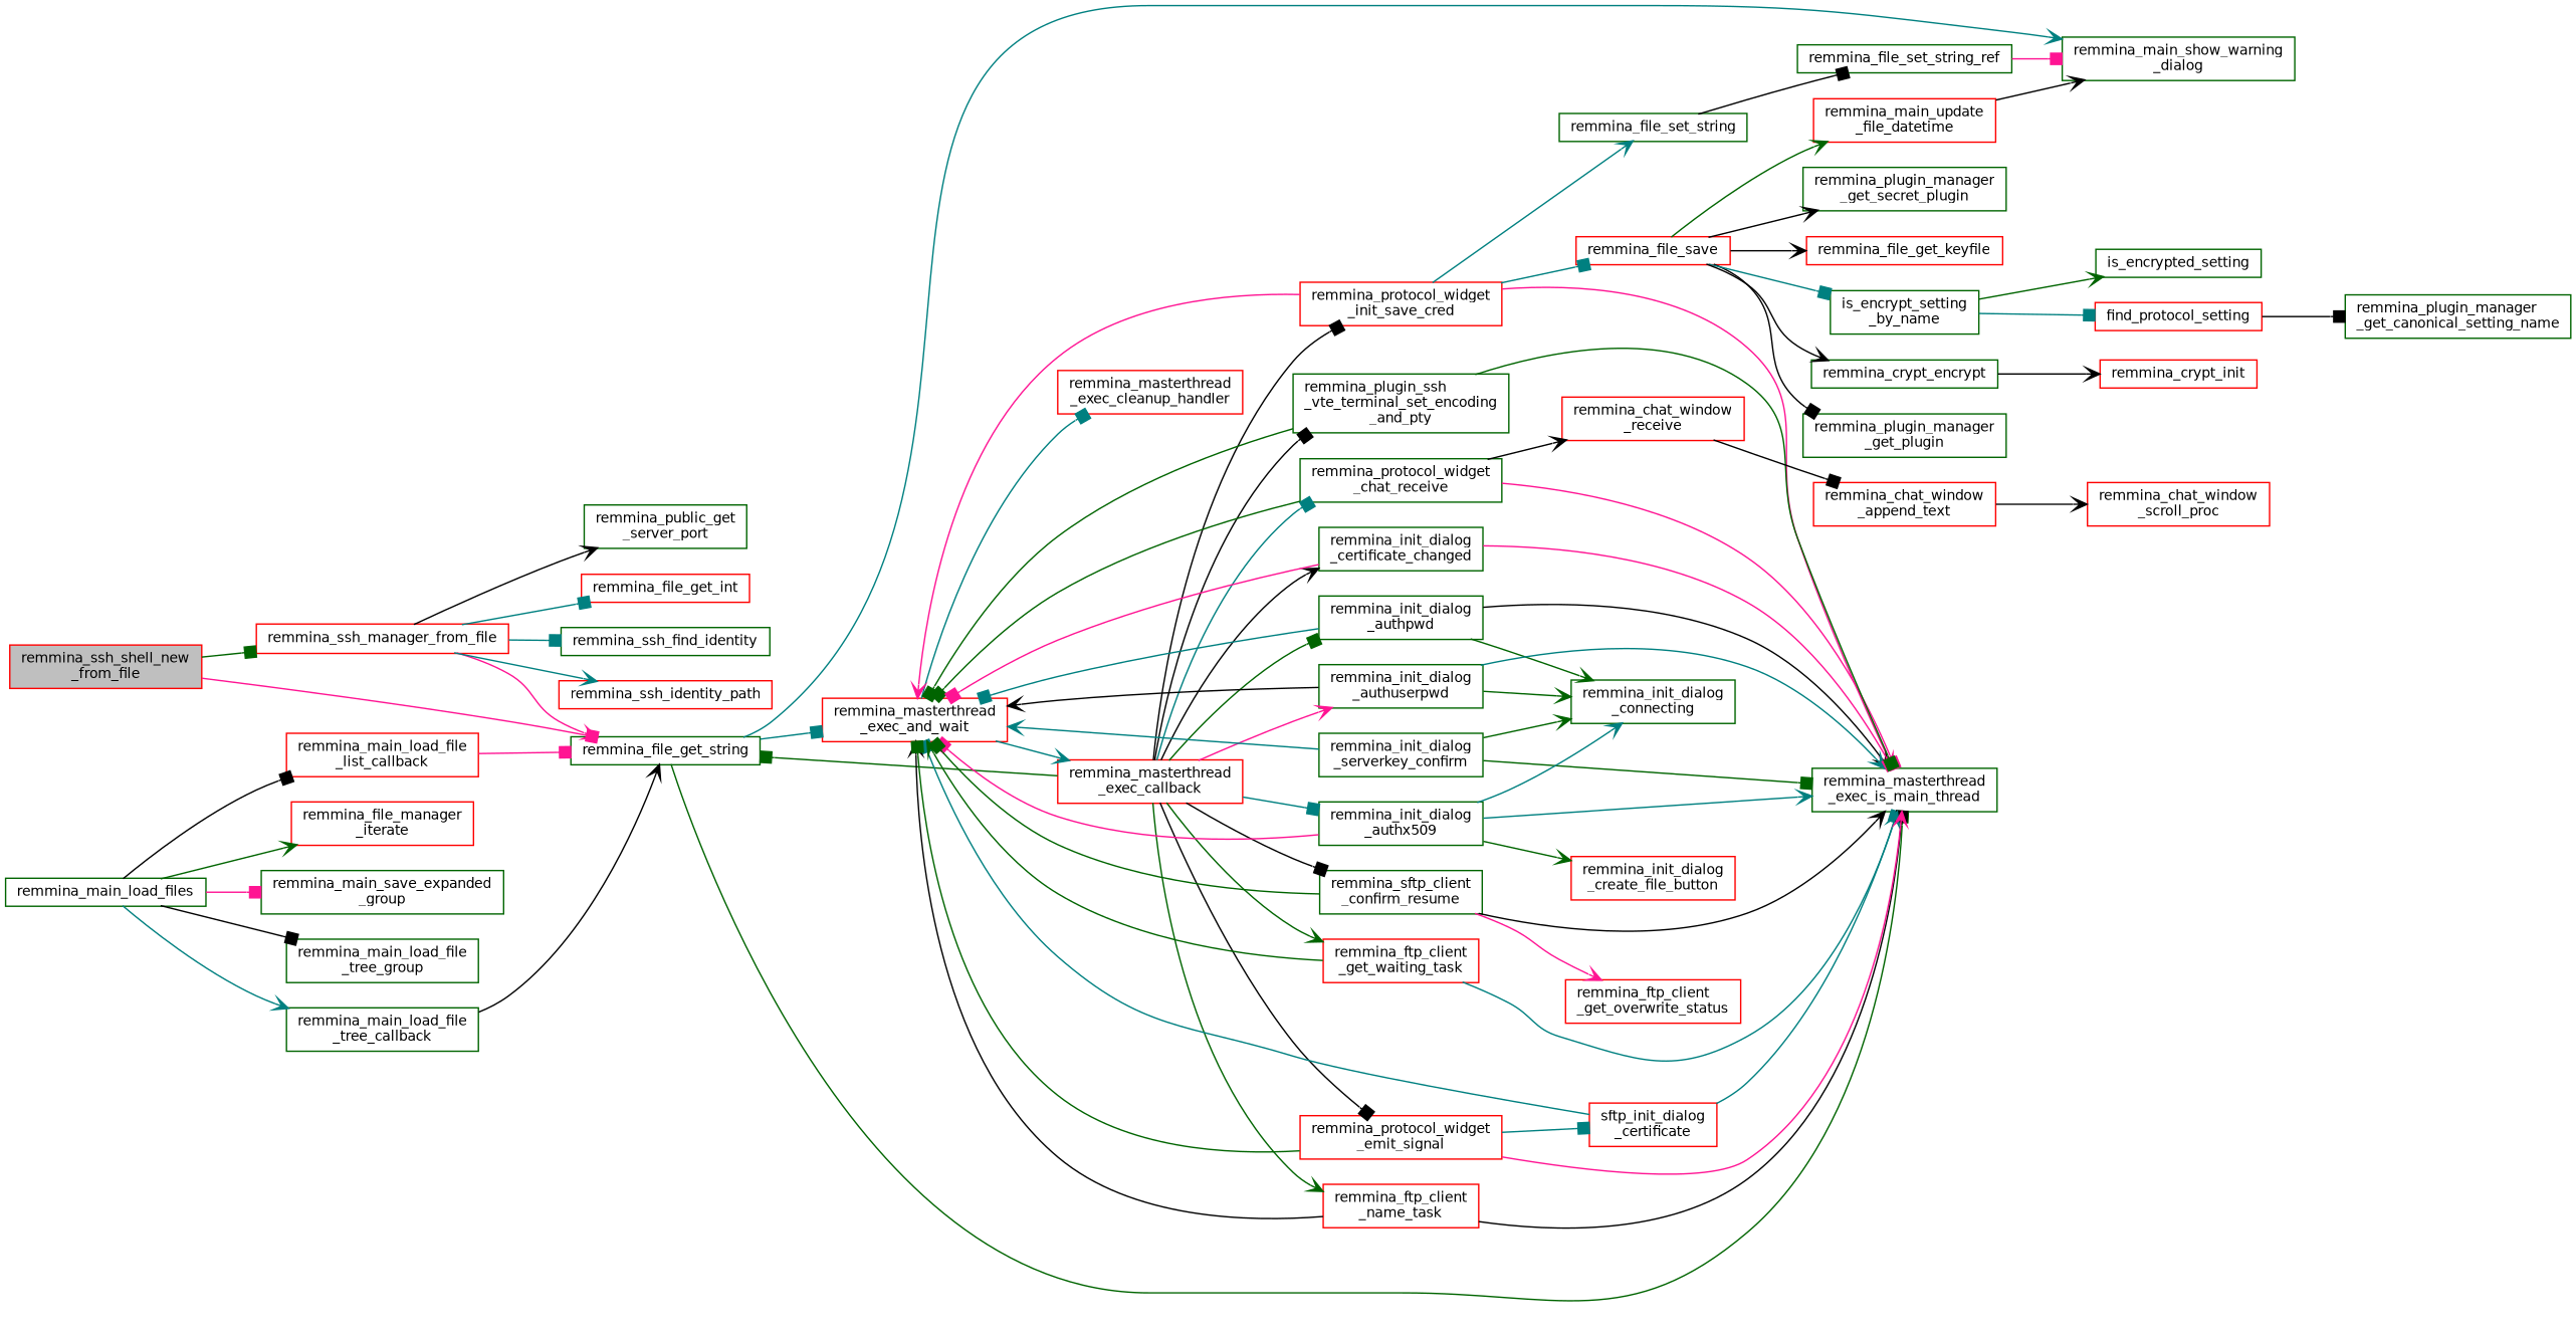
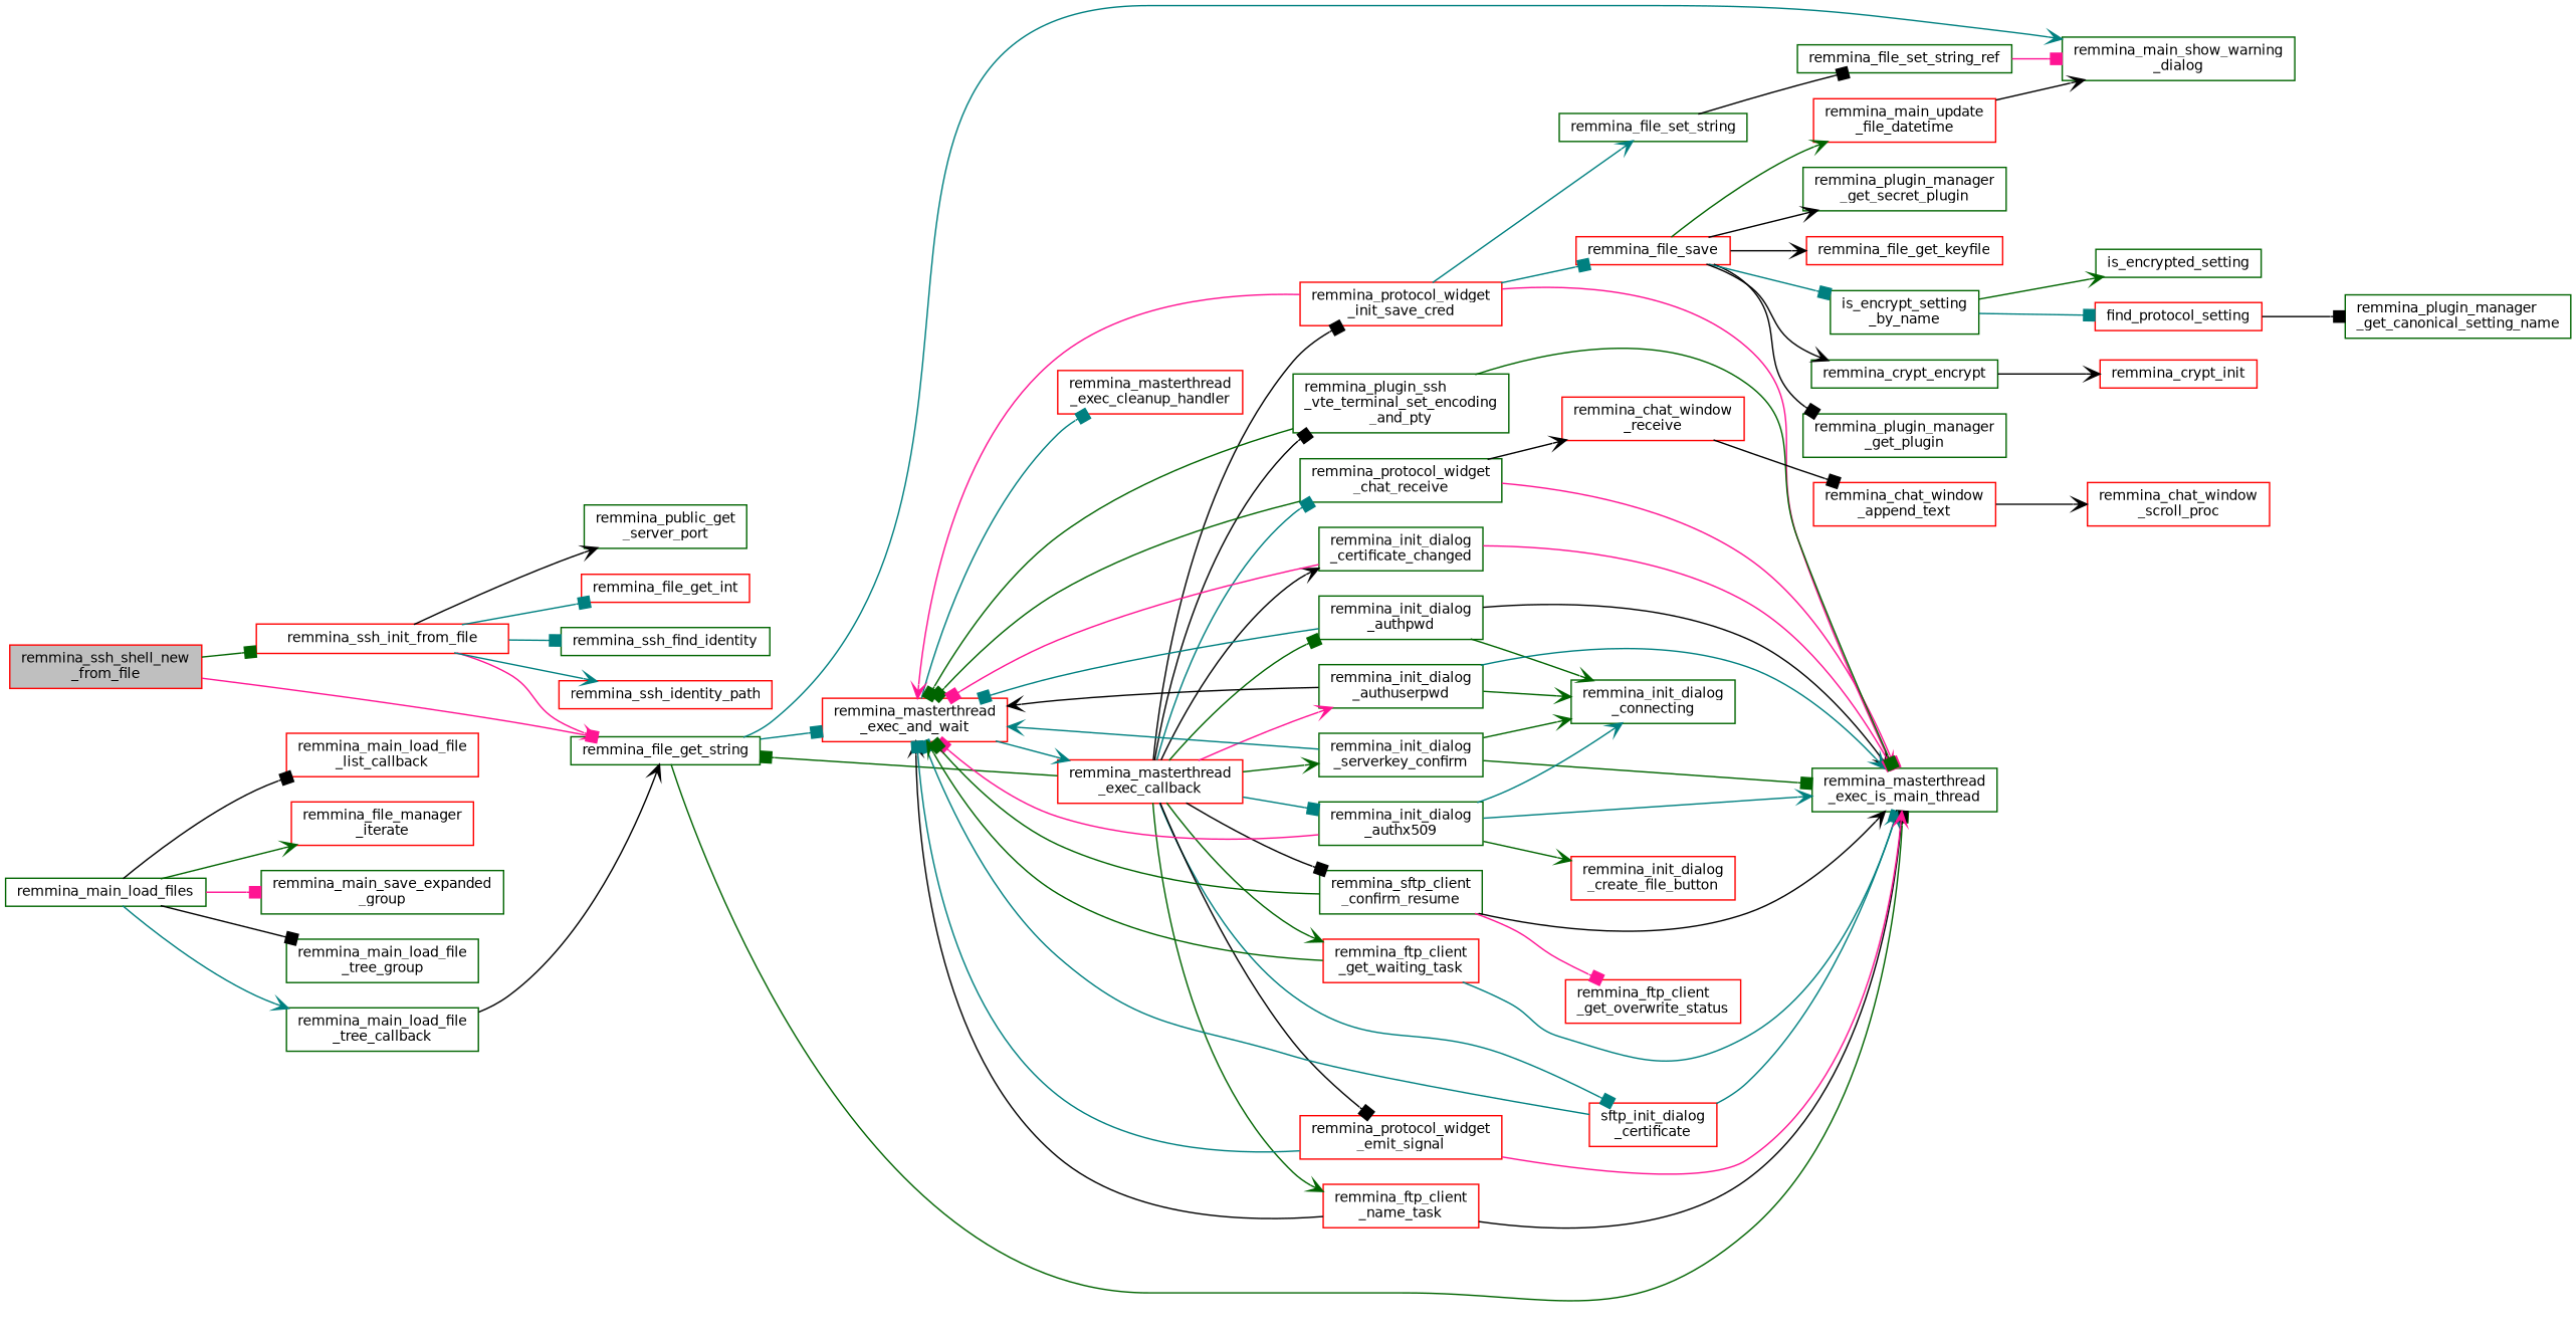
  digraph {
    rankdir=LR
    node [color=darkgreen fillcolor=white fontname=Helvetica fontsize=10 shape=record style=filled]
    edge [arrowhead=box color=black fontname=Helvetica fontsize=10 labelfontname=Helvetica labelfontsize=10 style=solid]
    n1 [color=red fillcolor=grey75 fontcolor=black height=0.2 label="remmina_ssh_shell_new\l_from_file" width=0.4]
-   n2 [color=red height=0.2 label=remmina_ssh_manager_from_file width=0.4]
+   n2 [color=red height=0.2 label=remmina_ssh_init_from_file width=0.4]
    n3 [height=0.2 label=remmina_file_get_string width=0.4]
    n4 [height=0.2 label="remmina_public_get\l_server_port" width=0.4]
    n5 [color=red height=0.2 label=remmina_file_get_int width=0.4]
    n6 [height=0.2 label=remmina_ssh_find_identity width=0.4]
    n7 [color=red height=0.2 label=remmina_ssh_identity_path width=0.4]
    n8 [height=0.2 label="remmina_masterthread\l_exec_is_main_thread" width=0.4]
    n9 [color=red height=0.2 label="remmina_masterthread\l_exec_and_wait" width=0.4]
    n10 [height=0.2 label="remmina_main_show_warning\l_dialog" width=0.4]
    n11 [color=red height=0.2 label="remmina_masterthread\l_exec_cleanup_handler" width=0.4]
    n12 [color=red height=0.2 label="remmina_masterthread\l_exec_callback" width=0.4]
    n13 [color=red height=0.2 label="remmina_protocol_widget\l_init_save_cred" width=0.4]
    n14 [height=0.2 label="remmina_protocol_widget\l_chat_receive" width=0.4]
    n15 [height=0.2 label="remmina_init_dialog\l_serverkey_confirm" width=0.4]
    n16 [height=0.2 label="remmina_init_dialog\l_authpwd" width=0.4]
    n17 [height=0.2 label="remmina_init_dialog\l_authuserpwd" width=0.4]
    n18 [color=red height=0.2 label="sftp_init_dialog\l_certificate" width=0.4]
    n19 [height=0.2 label="remmina_init_dialog\l_certificate_changed" width=0.4]
    n20 [height=0.2 label="remmina_init_dialog\l_authx509" width=0.4]
    n21 [color=red height=0.2 label="remmina_ftp_client\l_name_task" width=0.4]
    n22 [color=red height=0.2 label="remmina_ftp_client\l_get_waiting_task" width=0.4]
    n23 [color=red height=0.2 label="remmina_protocol_widget\l_emit_signal" width=0.4]
    n24 [height=0.2 label="remmina_sftp_client\l_confirm_resume" width=0.4]
    n25 [height=0.2 label="remmina_plugin_ssh\l_vte_terminal_set_encoding\l_and_pty" width=0.4]
    n26 [height=0.2 label=remmina_file_set_string width=0.4]
    n27 [color=red height=0.2 label=remmina_file_save width=0.4]
    n28 [color=red height=0.2 label="remmina_chat_window\l_receive" width=0.4]
    n29 [height=0.2 label="remmina_init_dialog\l_connecting" width=0.4]
    n30 [color=red height=0.2 label="remmina_init_dialog\l_create_file_button" width=0.4]
    n31 [color=red height=0.2 label="remmina_ftp_client\l_get_overwrite_status" width=0.4]
    n32 [height=0.2 label=remmina_file_set_string_ref width=0.4]
    n33 [color=red height=0.2 label=remmina_file_get_keyfile width=0.4]
    n34 [height=0.2 label="remmina_plugin_manager\l_get_plugin" width=0.4]
    n35 [height=0.2 label="remmina_plugin_manager\l_get_secret_plugin" width=0.4]
    n36 [height=0.2 label="is_encrypt_setting\l_by_name" width=0.4]
    n37 [height=0.2 label=remmina_crypt_encrypt width=0.4]
    n38 [color=red height=0.2 label="remmina_main_update\l_file_datetime" width=0.4]
    n39 [color=red height=0.2 label=find_protocol_setting width=0.4]
    n40 [height=0.2 label=is_encrypted_setting width=0.4]
    n41 [color=red height=0.2 label=remmina_crypt_init width=0.4]
    n42 [height=0.2 label="remmina_plugin_manager\l_get_canonical_setting_name" width=0.4]
    n43 [height=0.2 label=remmina_main_load_files width=0.4]
    n44 [height=0.2 label="remmina_main_save_expanded\l_group" width=0.4]
    n45 [height=0.2 label="remmina_main_load_file\l_tree_group" width=0.4]
    n46 [color=red height=0.2 label="remmina_file_manager\l_iterate" width=0.4]
    n47 [height=0.2 label="remmina_main_load_file\l_tree_callback" width=0.4]
    n48 [color=red height=0.2 label="remmina_main_load_file\l_list_callback" width=0.4]
    n49 [color=red height=0.2 label="remmina_chat_window\l_append_text" width=0.4]
    n50 [color=red height=0.2 label="remmina_chat_window\l_scroll_proc" width=0.4]
    n1 -> n2 [color=darkgreen]
    n1 -> n3 [color=deeppink]
    n2 -> n3 [arrowhead=vee color=deeppink]
    n2 -> n4 [arrowhead=vee]
    n2 -> n5 [color=teal]
    n2 -> n6 [color=teal]
    n2 -> n7 [arrowhead=vee color=teal]
    n3 -> n8 [color=darkgreen]
    n3 -> n9 [color=teal]
    n3 -> n10 [arrowhead=vee color=teal]
    n9 -> n11 [color=teal]
    n9 -> n12 [arrowhead=vee color=teal]
    n12 -> n3 [color=darkgreen]
    n12 -> n13
    n12 -> n14 [color=teal]
+   n12 -> n15 [arrowhead=vee color=darkgreen]
    n12 -> n16 [color=darkgreen]
    n12 -> n17 [arrowhead=vee color=deeppink]
-   n23 -> n18 [color=teal]
+   n12 -> n18 [color=teal]
    n12 -> n19 [arrowhead=vee]
    n12 -> n20 [color=teal]
    n12 -> n21 [arrowhead=vee color=darkgreen]
    n12 -> n22 [arrowhead=vee color=darkgreen]
    n12 -> n23
    n12 -> n24
    n12 -> n25
    n13 -> n8 [arrowhead=vee color=deeppink]
    n13 -> n9 [arrowhead=vee color=deeppink]
    n13 -> n26 [arrowhead=vee color=teal]
    n13 -> n27 [color=teal]
    n14 -> n8 [color=deeppink]
    n14 -> n9 [color=darkgreen]
    n14 -> n28 [arrowhead=vee]
    n15 -> n8 [color=darkgreen]
    n15 -> n9 [arrowhead=vee color=teal]
    n15 -> n29 [arrowhead=vee color=darkgreen]
    n16 -> n8 [arrowhead=vee]
    n16 -> n9 [color=teal]
    n16 -> n29 [arrowhead=vee color=darkgreen]
    n17 -> n8 [arrowhead=vee color=teal]
    n17 -> n9 [arrowhead=vee]
    n17 -> n29 [arrowhead=vee color=darkgreen]
    n18 -> n8 [color=teal]
    n18 -> n9 [color=teal]
    n19 -> n8 [color=deeppink]
    n19 -> n9 [color=deeppink]
    n20 -> n8 [arrowhead=vee color=teal]
    n20 -> n9 [color=deeppink]
    n20 -> n29 [arrowhead=vee color=teal]
    n20 -> n30 [arrowhead=vee color=darkgreen]
    n21 -> n8
    n21 -> n9 [arrowhead=vee]
    n22 -> n8 [arrowhead=vee color=teal]
    n22 -> n9 [arrowhead=vee color=darkgreen]
    n23 -> n8 [arrowhead=vee color=deeppink]
-   n23 -> n9 [color=darkgreen]
+   n23 -> n9 [color=teal]
    n24 -> n8 [arrowhead=vee]
    n24 -> n9 [color=darkgreen]
-   n24 -> n31 [arrowhead=vee color=deeppink]
+   n24 -> n31 [color=deeppink]
    n25 -> n8 [color=darkgreen]
    n25 -> n9 [color=darkgreen]
    n26 -> n32
    n27 -> n33 [arrowhead=vee]
    n27 -> n34
    n27 -> n35 [arrowhead=vee]
    n27 -> n36 [color=teal]
    n27 -> n37 [arrowhead=vee]
    n27 -> n38 [arrowhead=vee color=darkgreen]
    n28 -> n49
    n32 -> n10 [color=deeppink]
    n36 -> n39 [color=teal]
    n36 -> n40 [arrowhead=vee color=darkgreen]
    n37 -> n41 [arrowhead=vee]
    n38 -> n10 [arrowhead=vee]
    n39 -> n42
    n43 -> n44 [color=deeppink]
    n43 -> n45
    n43 -> n46 [arrowhead=vee color=darkgreen]
    n43 -> n47 [arrowhead=vee color=teal]
    n43 -> n48
    n47 -> n3 [arrowhead=vee]
-   n48 -> n3 [color=deeppink]
    n49 -> n50 [arrowhead=vee]
  }
